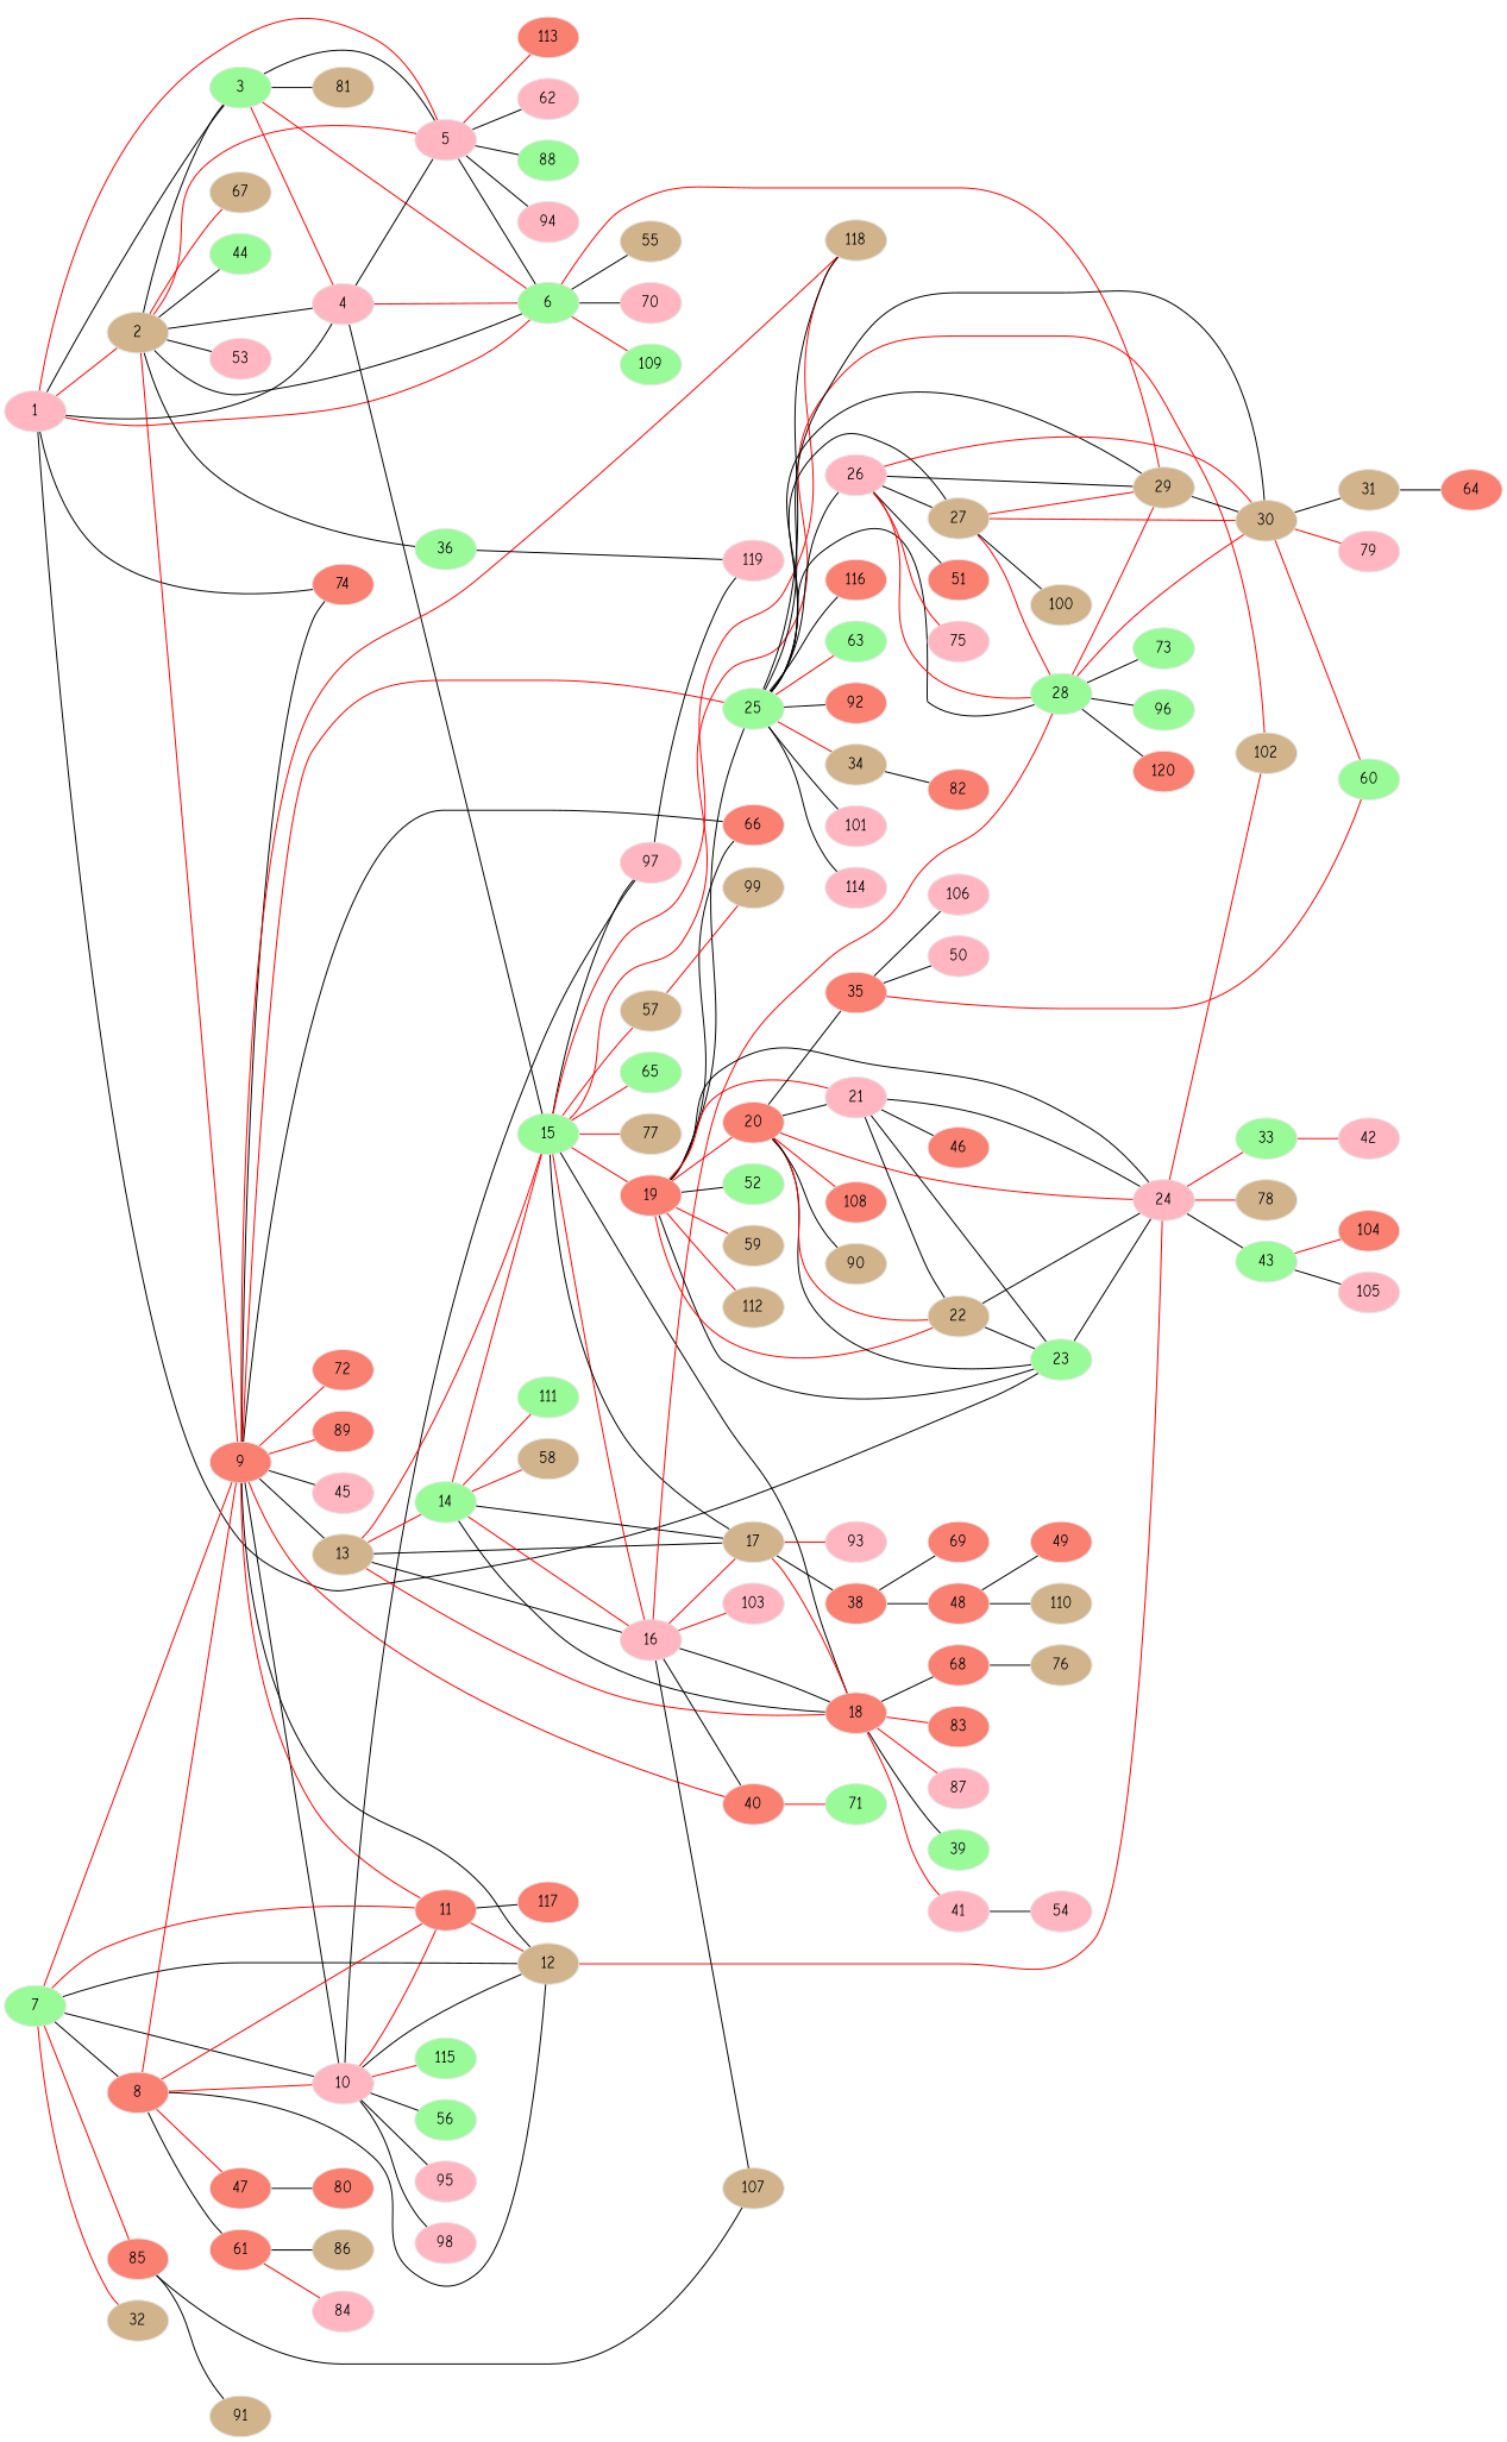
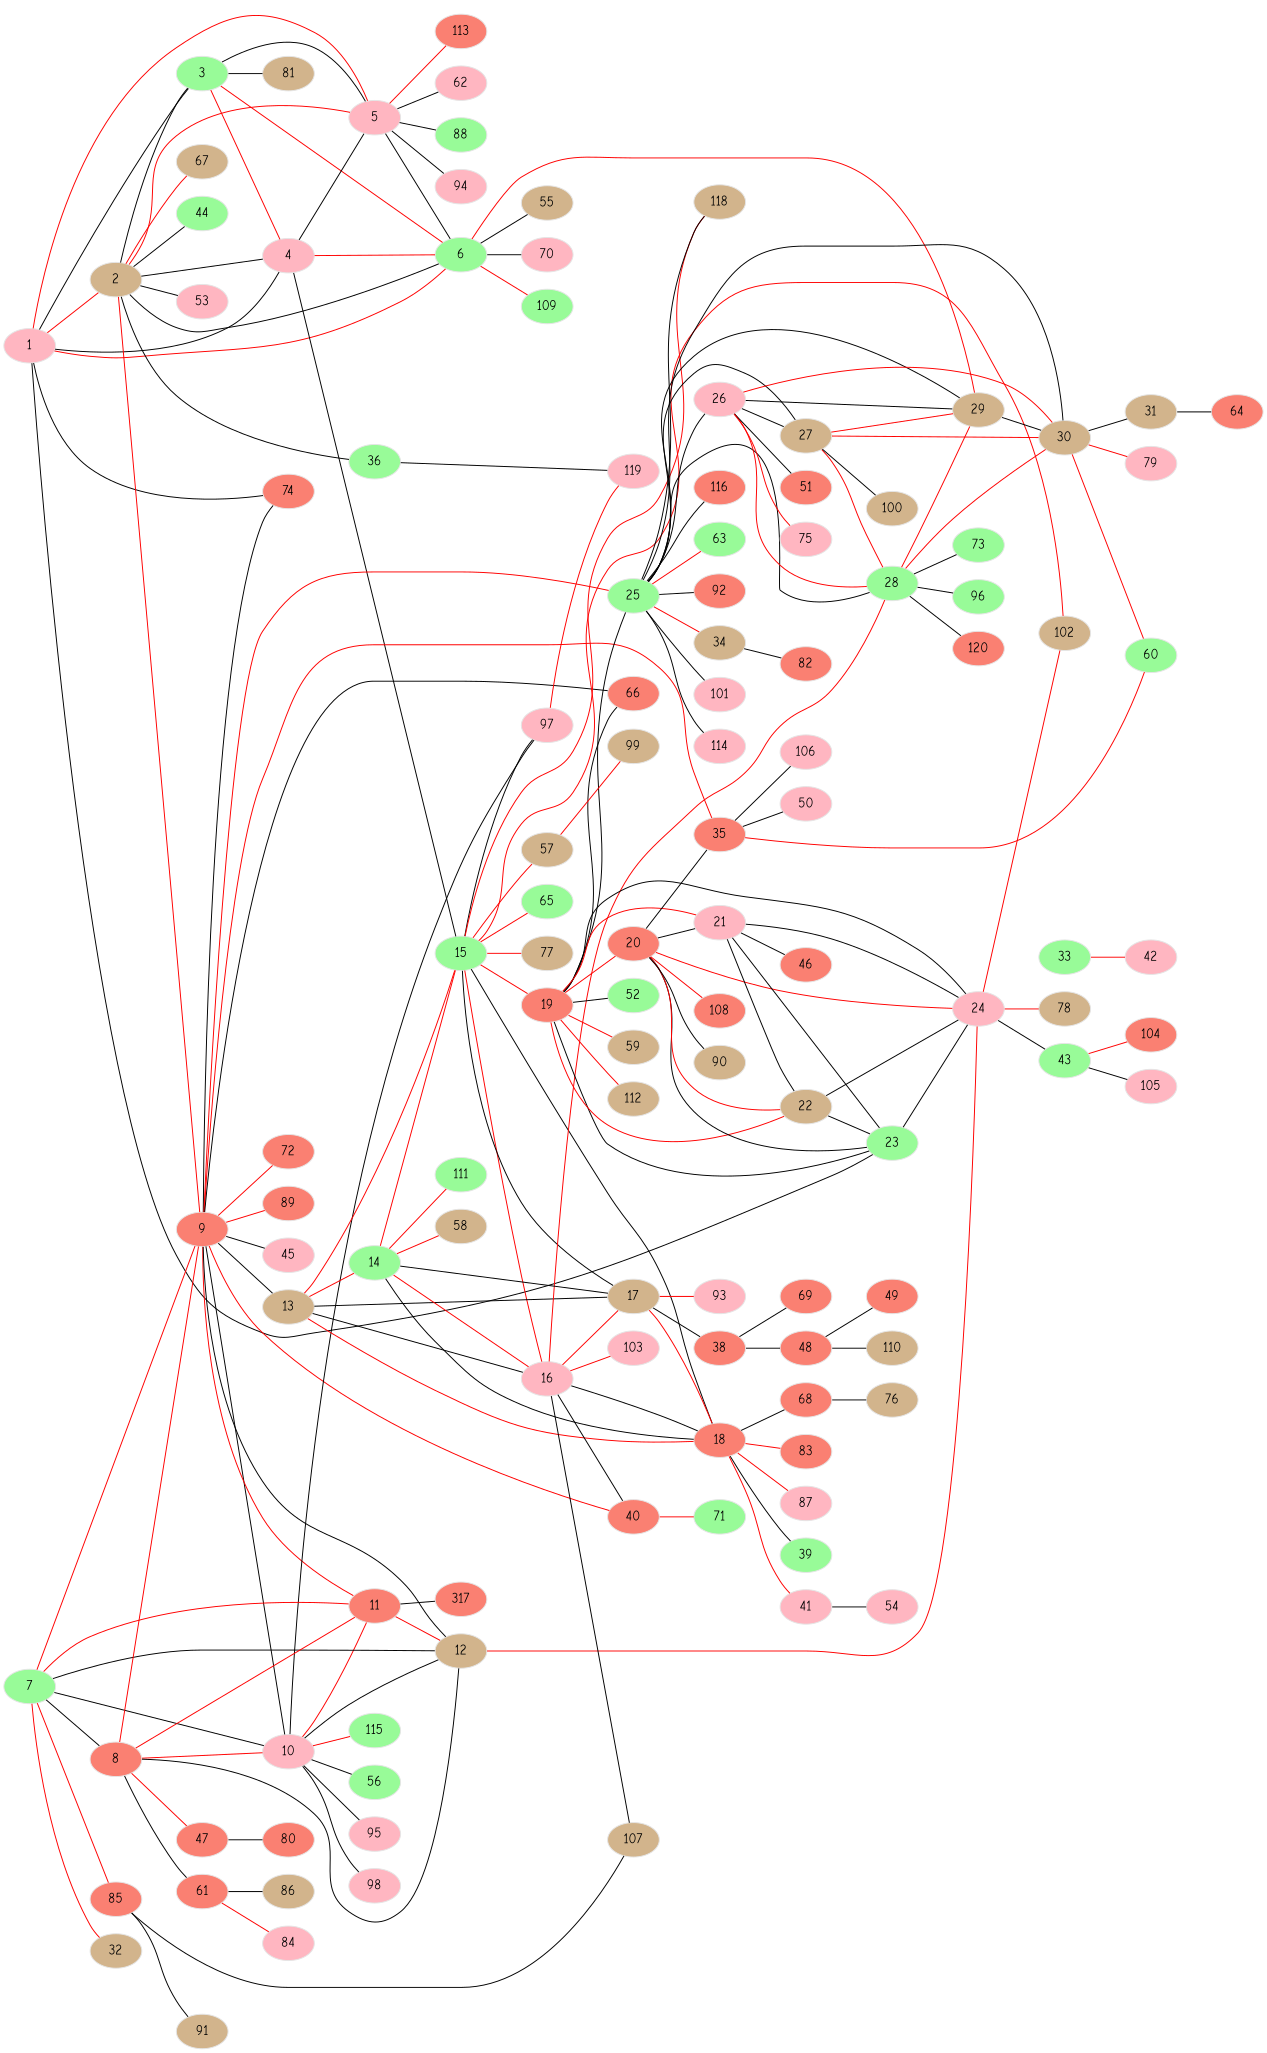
  graph {
    fontname="Comic Neue"
    rankdir=LR
    node [color=gray90 fillcolor=salmon fontname="Comic Neue" style=filled]
    edge [color=black fontname="Comic Neue"]
    1 [fillcolor=lightpink]
    2 [fillcolor=tan]
    3 [fillcolor=palegreen]
    4 [fillcolor=lightpink]
    5 [fillcolor=lightpink]
    6 [fillcolor=palegreen]
    23 [fillcolor=palegreen]
    74
    9
    36 [fillcolor=palegreen]
    44 [fillcolor=palegreen]
    53 [fillcolor=lightpink]
    67 [fillcolor=tan]
    81 [fillcolor=tan]
    15 [fillcolor=palegreen]
    62 [fillcolor=lightpink]
    88 [fillcolor=palegreen]
    94 [fillcolor=lightpink]
    113
    29 [fillcolor=tan]
    55 [fillcolor=tan]
    70 [fillcolor=lightpink]
    109 [fillcolor=palegreen]
    24 [fillcolor=lightpink]
    10 [fillcolor=lightpink]
    11
    12 [fillcolor=tan]
    13 [fillcolor=tan]
    25 [fillcolor=palegreen]
    35
    40
    45 [fillcolor=lightpink]
    66
    72
    89
    119 [fillcolor=lightpink]
    97 [fillcolor=lightpink]
    16 [fillcolor=lightpink]
    17 [fillcolor=tan]
    18
    19
    57 [fillcolor=tan]
    65 [fillcolor=palegreen]
    77 [fillcolor=tan]
    102 [fillcolor=tan]
    118 [fillcolor=tan]
    30 [fillcolor=tan]
    7 [fillcolor=palegreen]
    8
    32 [fillcolor=tan]
    85
    47
    61
    56 [fillcolor=palegreen]
    95 [fillcolor=lightpink]
    98 [fillcolor=lightpink]
    115 [fillcolor=palegreen]
-   117
+   117 [label=317]
    107 [fillcolor=tan]
    91 [fillcolor=tan]
    80
    84 [fillcolor=lightpink]
    86 [fillcolor=tan]
    14 [fillcolor=palegreen]
    28 [fillcolor=palegreen]
    26 [fillcolor=lightpink]
    27 [fillcolor=tan]
    34 [fillcolor=tan]
    63 [fillcolor=palegreen]
    92
    101 [fillcolor=lightpink]
    114 [fillcolor=lightpink]
    116
    60 [fillcolor=palegreen]
    50 [fillcolor=lightpink]
    106 [fillcolor=lightpink]
    71 [fillcolor=palegreen]
    33 [fillcolor=palegreen]
    43 [fillcolor=palegreen]
    78 [fillcolor=tan]
    58 [fillcolor=tan]
    111 [fillcolor=palegreen]
    103 [fillcolor=lightpink]
    38
    93 [fillcolor=lightpink]
    39 [fillcolor=palegreen]
    41 [fillcolor=lightpink]
    68
    83
    87 [fillcolor=lightpink]
    20
    21 [fillcolor=lightpink]
    22 [fillcolor=tan]
    52 [fillcolor=palegreen]
    59 [fillcolor=tan]
    112 [fillcolor=tan]
    99 [fillcolor=tan]
    73 [fillcolor=palegreen]
    96 [fillcolor=palegreen]
    120
    48
    69
    54 [fillcolor=lightpink]
    76 [fillcolor=tan]
    90 [fillcolor=tan]
    108
    46
    42 [fillcolor=lightpink]
    104
    105 [fillcolor=lightpink]
    51
    75 [fillcolor=lightpink]
    100 [fillcolor=tan]
    31 [fillcolor=tan]
    79 [fillcolor=lightpink]
    82
    64
    49
    110 [fillcolor=tan]
    1 -- 2 [color=red]
    1 -- 3
    1 -- 4
    1 -- 5 [color=red]
    1 -- 6 [color=red]
    1 -- 23
    1 -- 74
    2 -- 3
    2 -- 4
    2 -- 5 [color=red]
    2 -- 6
    2 -- 9 [color=red]
    2 -- 36
    2 -- 44
    2 -- 53
    2 -- 67 [color=red]
    3 -- 4 [color=red]
    3 -- 5
    3 -- 6 [color=red]
    3 -- 81
    4 -- 5
    4 -- 6 [color=red]
    4 -- 15
    5 -- 6
    5 -- 62
    5 -- 88
    5 -- 94
    5 -- 113 [color=red]
    6 -- 29 [color=red]
    6 -- 55
    6 -- 70
    6 -- 109 [color=red]
    23 -- 24
    9 -- 74
    9 -- 10
    9 -- 11 [color=red]
    9 -- 12
    9 -- 13
    9 -- 25 [color=red]
-   9 -- 118 [color=red]
+   9 -- 35 [color=red]
    9 -- 40 [color=red]
    9 -- 45
    9 -- 66
    9 -- 72 [color=red]
    9 -- 89 [color=red]
    36 -- 119
    15 -- 97
    15 -- 16 [color=red]
    15 -- 17
    15 -- 18
    15 -- 19 [color=red]
    15 -- 57 [color=red]
    15 -- 65 [color=red]
    15 -- 77 [color=red]
    15 -- 102 [color=red]
    15 -- 118 [color=red]
    29 -- 30
    24 -- 102 [color=red]
-   24 -- 33 [color=red]
    24 -- 43
    24 -- 78 [color=red]
    10 -- 11 [color=red]
    10 -- 12
    10 -- 97
    10 -- 56
    10 -- 95
    10 -- 98
    10 -- 115 [color=red]
    11 -- 12 [color=red]
    11 -- 117
    12 -- 24 [color=red]
    13 -- 15 [color=red]
    13 -- 16
    13 -- 17
    13 -- 18 [color=red]
    13 -- 14 [color=red]
    25 -- 29
    25 -- 118
    25 -- 30
    25 -- 28
    25 -- 26
    25 -- 27
    25 -- 34 [color=red]
    25 -- 63 [color=red]
    25 -- 92
    25 -- 101
    25 -- 114
    25 -- 116
    35 -- 60 [color=red]
    35 -- 50
    35 -- 106
    40 -- 71 [color=red]
-   97 -- 119
+   97 -- 119 [color=red]
    16 -- 40
    16 -- 17 [color=red]
    16 -- 18
    16 -- 107
    16 -- 28 [color=red]
    16 -- 103 [color=red]
    17 -- 18 [color=red]
    17 -- 38
    17 -- 93 [color=red]
    18 -- 39
    18 -- 41 [color=red]
    18 -- 68
    18 -- 83 [color=red]
    18 -- 87 [color=red]
    19 -- 23
    19 -- 24
    19 -- 25
    19 -- 66
    19 -- 20 [color=red]
    19 -- 21 [color=red]
    19 -- 22 [color=red]
    19 -- 52
    19 -- 59 [color=red]
    19 -- 112 [color=red]
    57 -- 99 [color=red]
    30 -- 60 [color=red]
    30 -- 31
    30 -- 79 [color=red]
    7 -- 9 [color=red]
    7 -- 10
    7 -- 11 [color=red]
    7 -- 12
    7 -- 8
    7 -- 32 [color=red]
    7 -- 85 [color=red]
    8 -- 9 [color=red]
    8 -- 10 [color=red]
    8 -- 11 [color=red]
    8 -- 12
    8 -- 47 [color=red]
    8 -- 61
    85 -- 107
    85 -- 91
    47 -- 80
    61 -- 84 [color=red]
    61 -- 86
    14 -- 15 [color=red]
    14 -- 16 [color=red]
    14 -- 17
    14 -- 18
    14 -- 58 [color=red]
    14 -- 111 [color=red]
    28 -- 29 [color=red]
    28 -- 30 [color=red]
    28 -- 73
    28 -- 96
    28 -- 120
    26 -- 29
    26 -- 30 [color=red]
    26 -- 28 [color=red]
    26 -- 27
    26 -- 51
    26 -- 75 [color=red]
    27 -- 29 [color=red]
    27 -- 30 [color=red]
    27 -- 28 [color=red]
    27 -- 100
    34 -- 82
    33 -- 42 [color=red]
    43 -- 104 [color=red]
    43 -- 105
    38 -- 48
    38 -- 69
    41 -- 54
    68 -- 76
    20 -- 23
    20 -- 24 [color=red]
    20 -- 35
    20 -- 21
    20 -- 22 [color=red]
    20 -- 90
    20 -- 108 [color=red]
    21 -- 23
    21 -- 24
    21 -- 22
    21 -- 46
    22 -- 23
    22 -- 24
    48 -- 49
    48 -- 110
    31 -- 64
  }
